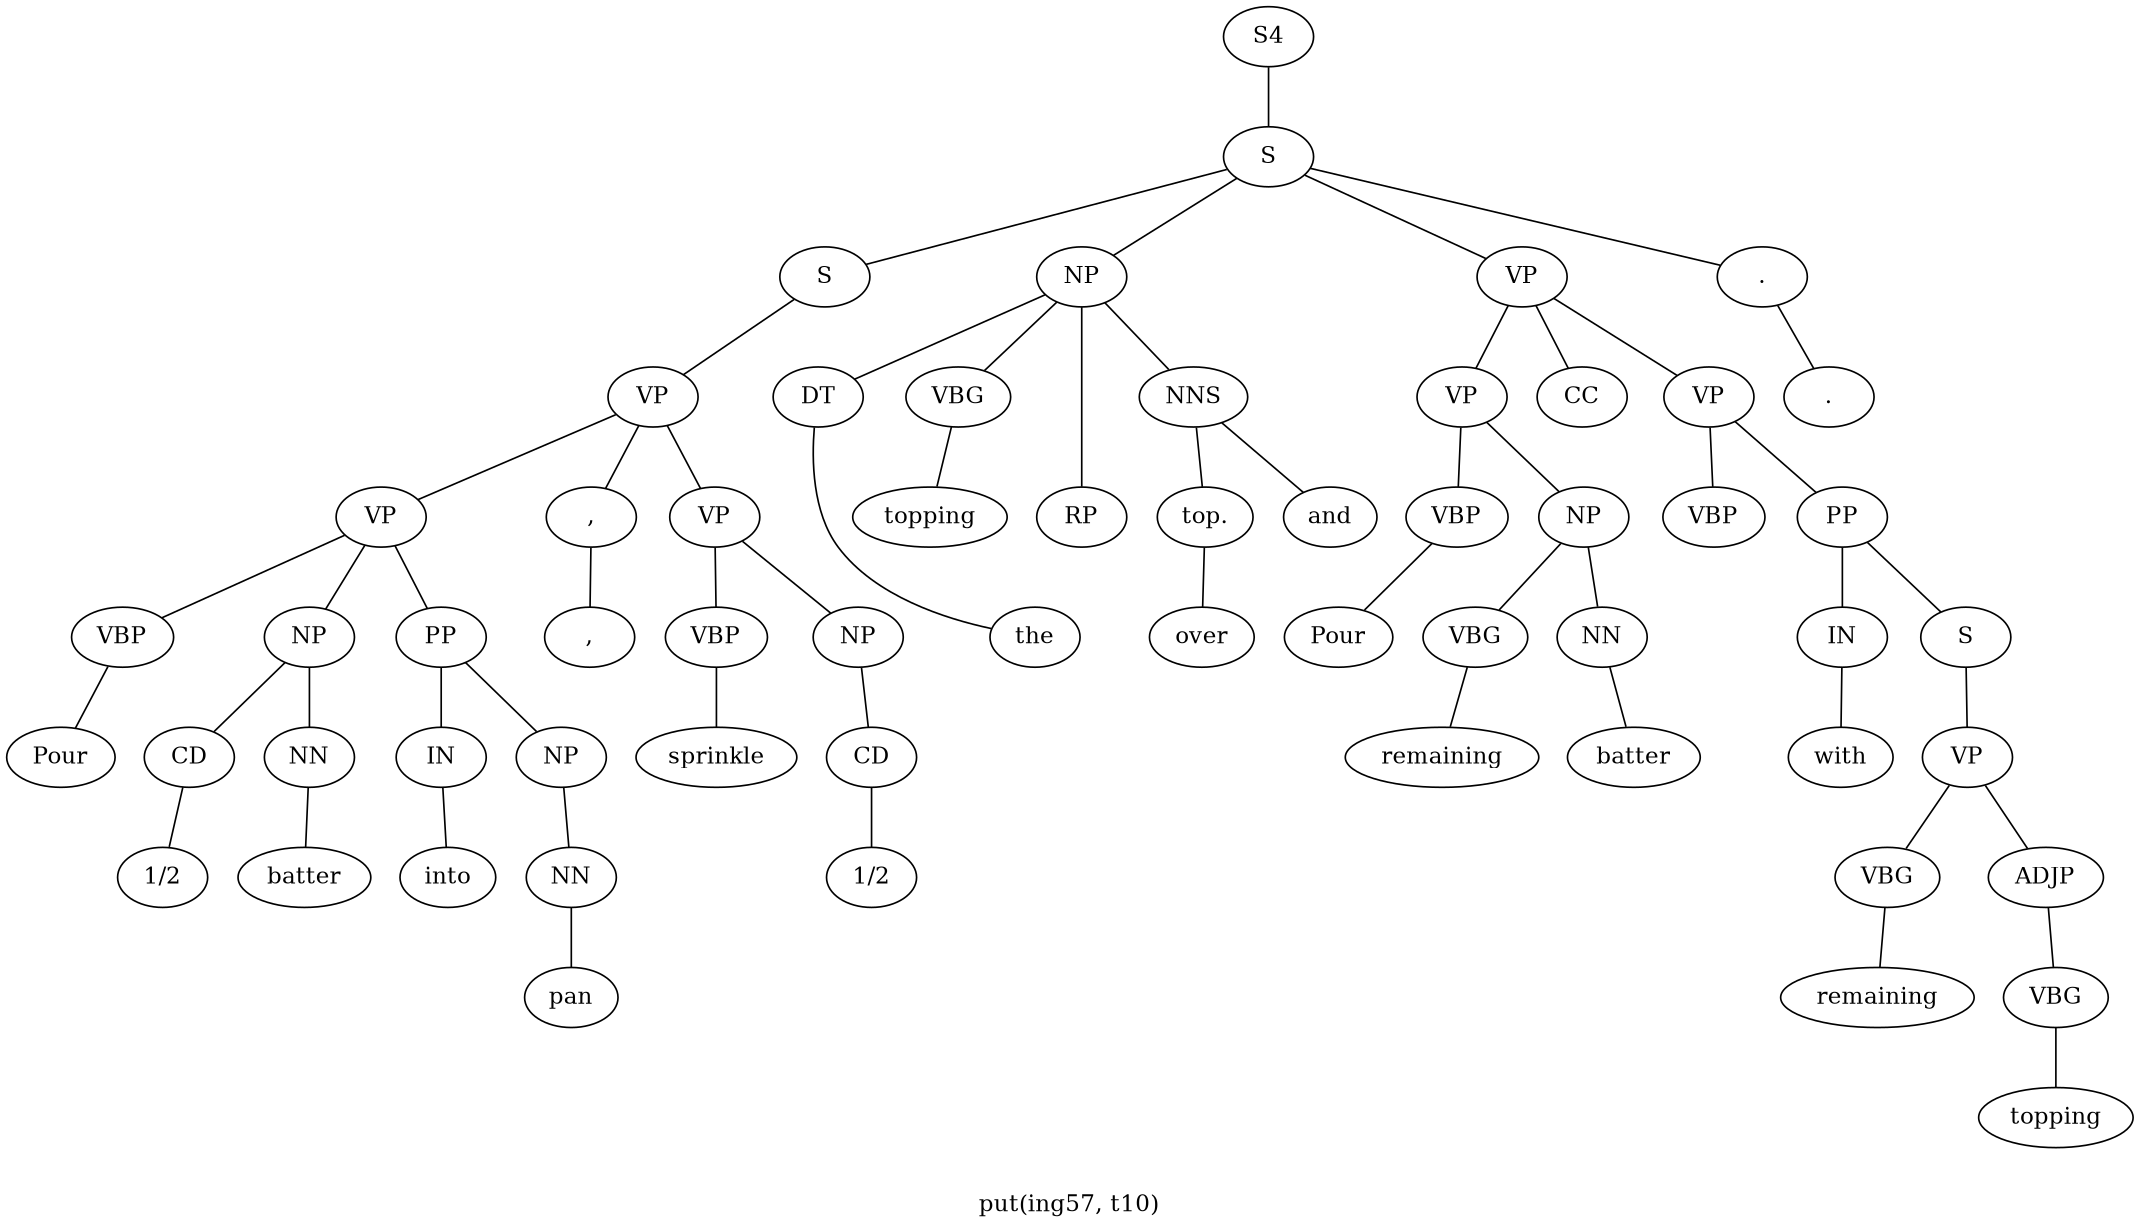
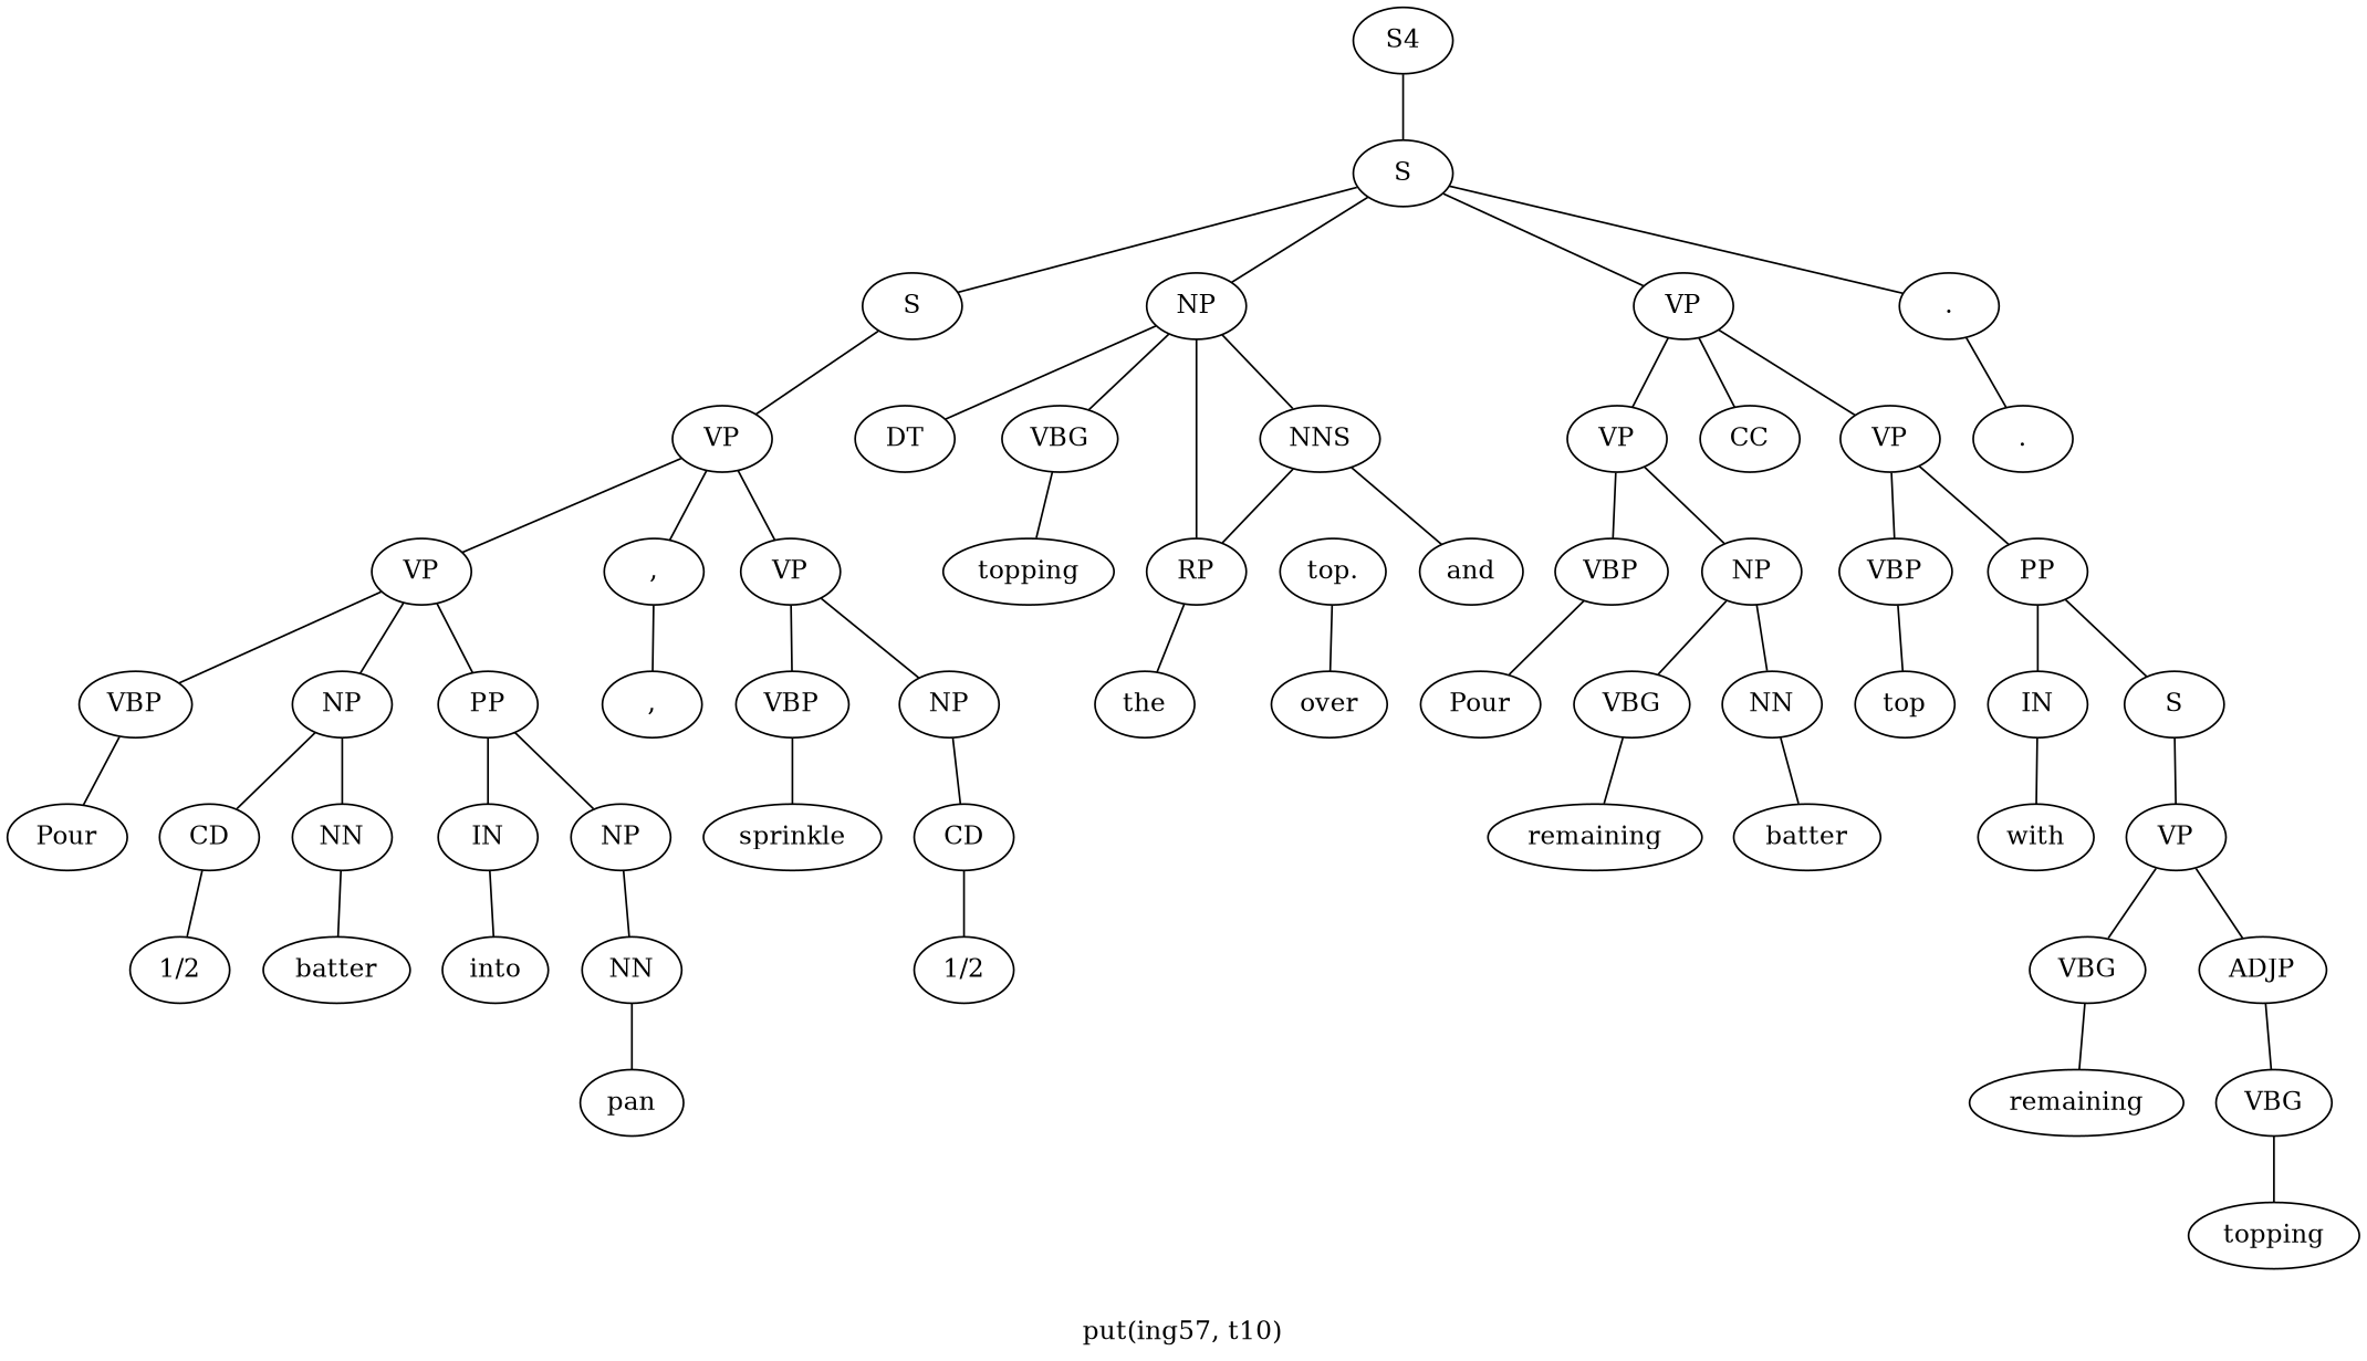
  graph {
    label="put(ing57, t10)"
    n1 [label=S4]
    n2 [label=S]
    n3 [label=S]
    n4 [label=NP]
    n5 [label=VP]
    n6 [label="."]
    n7 [label=VP]
    n8 [label=DT]
    n9 [label=VBG]
    n10 [label=RP]
    n11 [label=NNS]
    n12 [label=VP]
    n13 [label=CC]
    n14 [label=VP]
    n15 [label="."]
    n16 [label=VP]
    n17 [label=","]
    n18 [label=VP]
    n19 [label=VBP]
    n20 [label=NP]
    n21 [label=PP]
    n22 [label=","]
    n23 [label=VBP]
    n24 [label=NP]
    n25 [label=Pour]
    n26 [label=CD]
    n27 [label=NN]
    n28 [label=IN]
    n29 [label=NP]
    n30 [label="1/2"]
    n31 [label=batter]
    n32 [label=into]
    n33 [label=NN]
    n34 [label=pan]
    n35 [label=sprinkle]
    n36 [label=CD]
    n37 [label="1/2"]
    n38 [label=the]
    n39 [label=topping]
    n40 [label="top."]
    n41 [label=and]
    n42 [label=over]
    n43 [label=VBP]
    n44 [label=NP]
    n45 [label=VBP]
    n46 [label=PP]
    n47 [label=Pour]
    n48 [label=VBG]
    n49 [label=NN]
    n50 [label=remaining]
    n51 [label=batter]
+   n52 [label=top]
    n53 [label=IN]
    n54 [label=S]
    n55 [label=with]
    n56 [label=VP]
    n57 [label=VBG]
    n58 [label=ADJP]
    n59 [label=remaining]
    n60 [label=VBG]
    n61 [label=topping]
    n1 -- n2
    n2 -- n3
    n2 -- n4
    n2 -- n5
    n2 -- n6
    n3 -- n7
    n4 -- n8
    n4 -- n9
    n4 -- n10
    n4 -- n11
    n5 -- n12
    n5 -- n13
    n5 -- n14
    n6 -- n15
    n7 -- n16
    n7 -- n17
    n7 -- n18
-   n8 -- n38
+   n10 -- n38
    n9 -- n39
-   n11 -- n40
+   n11 -- n10
    n11 -- n41
    n12 -- n43
    n12 -- n44
    n14 -- n45
    n14 -- n46
    n16 -- n19
    n16 -- n20
    n16 -- n21
    n17 -- n22
    n18 -- n23
    n18 -- n24
    n19 -- n25
    n20 -- n26
    n20 -- n27
    n21 -- n28
    n21 -- n29
    n23 -- n35
    n24 -- n36
    n26 -- n30
    n27 -- n31
    n28 -- n32
    n29 -- n33
    n33 -- n34
    n36 -- n37
    n40 -- n42
    n43 -- n47
    n44 -- n48
    n44 -- n49
+   n45 -- n52
    n46 -- n53
    n46 -- n54
    n48 -- n50
    n49 -- n51
    n53 -- n55
    n54 -- n56
    n56 -- n57
    n56 -- n58
    n57 -- n59
    n58 -- n60
    n60 -- n61
  }
